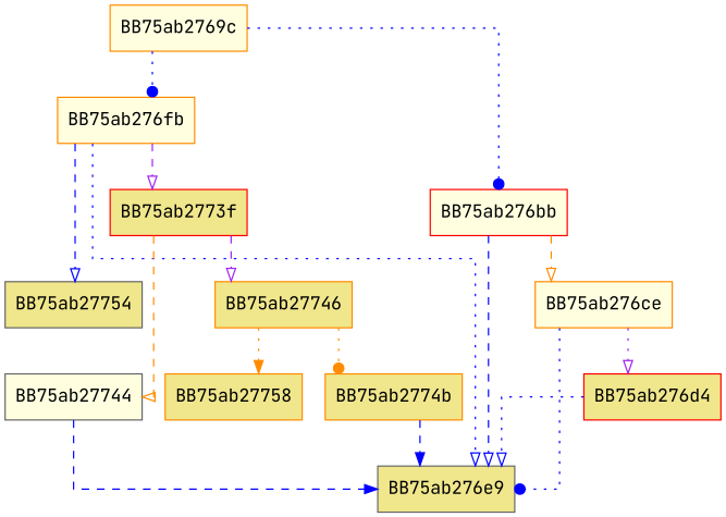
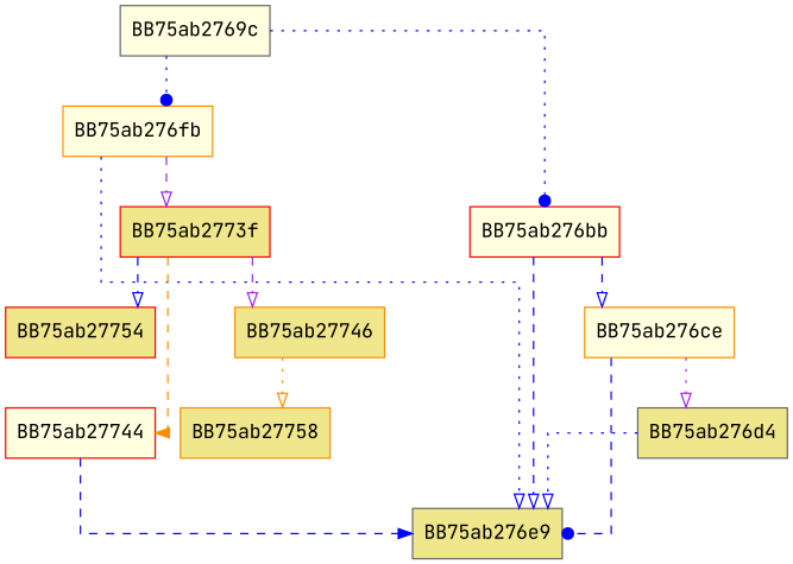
  digraph {
    fontname="JetBrains Mono"
    splines=ortho
    node [color=darkorange fillcolor=khaki fontname="JetBrains Mono" shape=box style=filled]
    edge [arrowhead=onormal color=blue fontname="JetBrains Mono" style=dashed]
-   BB75ab2769c [fillcolor=lightyellow]
+   BB75ab2769c [color=gray40 fillcolor=lightyellow]
    BB75ab276fb [fillcolor=lightyellow]
    BB75ab276bb [color=red fillcolor=lightyellow]
    BB75ab276e9 [color=gray40]
    BB75ab2773f [color=red]
    BB75ab276ce [fillcolor=lightyellow]
-   BB75ab27754 [color=gray40]
-   BB75ab27744 [color=gray40 fillcolor=lightyellow]
+   BB75ab27754 [color=red]
+   BB75ab27744 [color=red fillcolor=lightyellow]
    BB75ab27746
-   BB75ab276d4 [color=red]
+   BB75ab276d4 [color=gray40]
    BB75ab27758
-   BB75ab2774b
    BB75ab2769c -> BB75ab276fb [arrowhead=dot style=dotted]
    BB75ab2769c -> BB75ab276bb [arrowhead=dot style=dotted]
    BB75ab276fb -> BB75ab276e9 [style=dotted]
    BB75ab276fb -> BB75ab2773f [color=purple]
    BB75ab276bb -> BB75ab276e9
-   BB75ab276bb -> BB75ab276ce [color=darkorange]
-   BB75ab276fb -> BB75ab27754
-   BB75ab2773f -> BB75ab27744 [color=darkorange]
+   BB75ab276bb -> BB75ab276ce
+   BB75ab2773f -> BB75ab27754
+   BB75ab2773f -> BB75ab27744 [arrowhead=normal color=darkorange]
    BB75ab2773f -> BB75ab27746 [color=purple]
-   BB75ab276ce -> BB75ab276e9 [arrowhead=dot style=dotted]
+   BB75ab276ce -> BB75ab276e9 [arrowhead=dot]
    BB75ab276ce -> BB75ab276d4 [color=purple style=dotted]
    BB75ab27744 -> BB75ab276e9 [arrowhead=normal]
-   BB75ab27746 -> BB75ab27758 [arrowhead=normal color=darkorange style=dotted]
-   BB75ab27746 -> BB75ab2774b [arrowhead=dot color=darkorange style=dotted]
+   BB75ab27746 -> BB75ab27758 [color=darkorange style=dotted]
    BB75ab276d4 -> BB75ab276e9 [style=dotted]
-   BB75ab2774b -> BB75ab276e9 [arrowhead=normal]
  }
